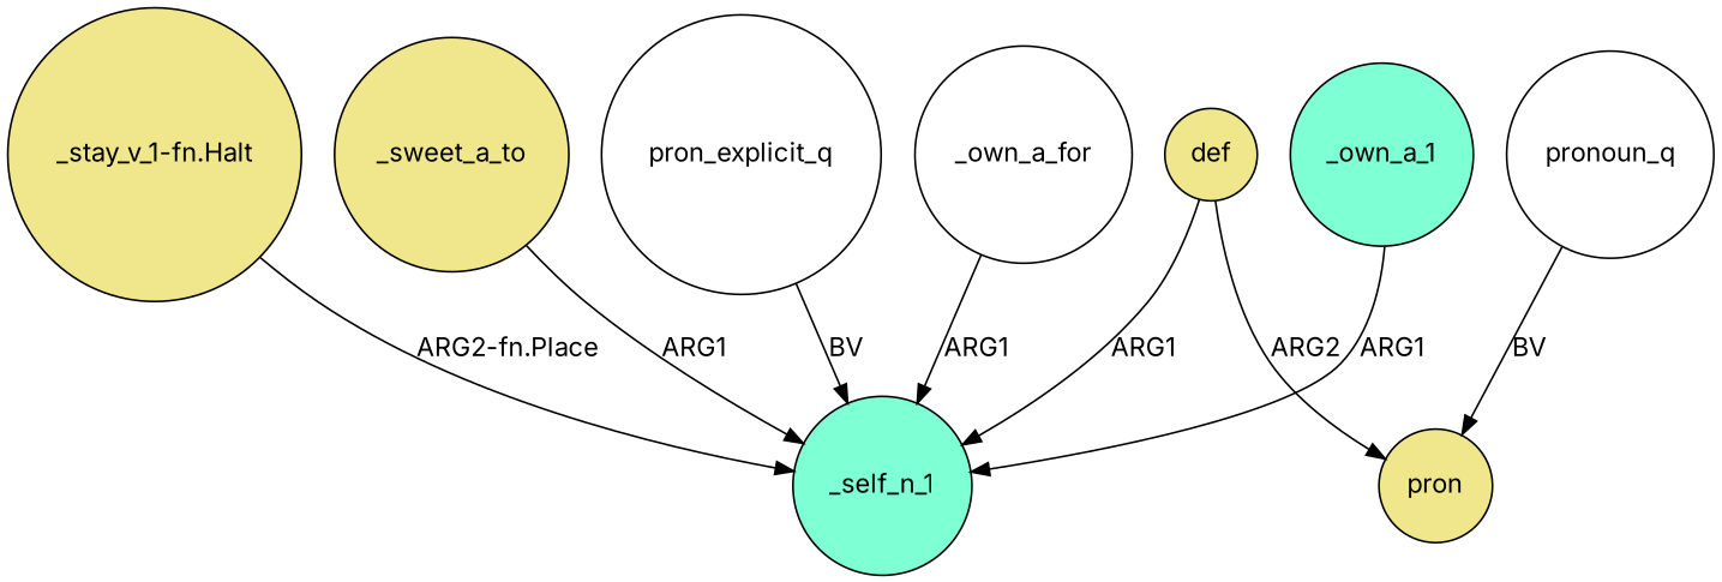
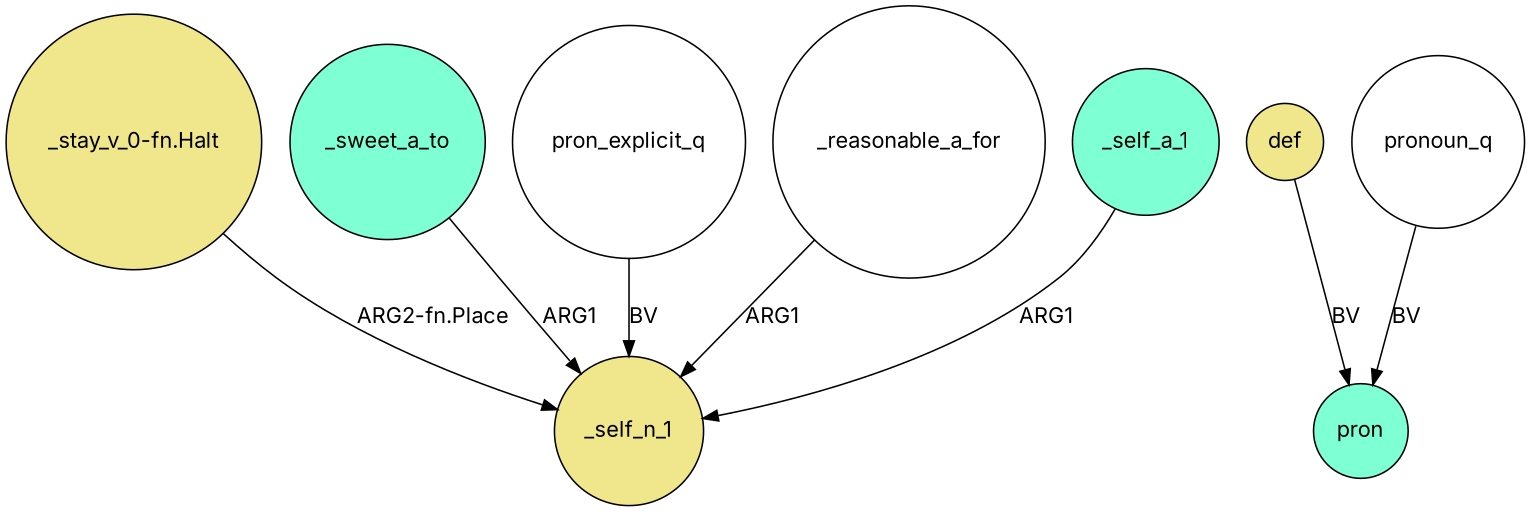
  digraph {
    fontname=Inter
    node [fillcolor=khaki fontname=Inter shape=circle style=filled]
    edge [fontname=Inter]
-   "_stay_v_1-fn.Halt"
-   _self_n_1 [fillcolor=aquamarine]
-   pron
-   _sweet_a_to
+   "_stay_v_1-fn.Halt" [label="_stay_v_0-fn.Halt"]
+   _self_n_1
+   pron [fillcolor=aquamarine]
+   _sweet_a_to [fillcolor=aquamarine]
    n5 [fillcolor=white label=pron_explicit_q]
-   _reasonable_a_for [fillcolor=white label=_own_a_for]
+   _reasonable_a_for [fillcolor=white]
    n7 [label=def]
-   _own_a_1 [fillcolor=aquamarine]
+   _own_a_1 [fillcolor=aquamarine label=_self_a_1]
    pronoun_q [fillcolor=white]
    "_stay_v_1-fn.Halt" -> _self_n_1 [label="ARG2-fn.Place"]
    _sweet_a_to -> _self_n_1 [label=ARG1]
    n5 -> _self_n_1 [label=BV]
    _reasonable_a_for -> _self_n_1 [label=ARG1]
-   n7 -> _self_n_1 [label=ARG1]
-   n7 -> pron [label=ARG2]
+   n7 -> pron [label=BV]
    _own_a_1 -> _self_n_1 [label=ARG1]
    pronoun_q -> pron [label=BV]
  }
